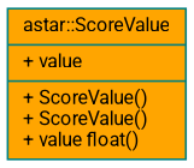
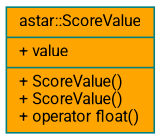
  digraph {
    fontname=Roboto
-   n1 [color=teal fillcolor=orange fontcolor=black fontname=Roboto fontsize=10 height=0.2 label="{astar::ScoreValue\n|+ value\l|+ ScoreValue()\l+ ScoreValue()\l+ value float()\l}" shape=record style=filled width=0.4]
+   n1 [color=teal fillcolor=orange fontcolor=black fontname=Roboto fontsize=10 height=0.2 label="{astar::ScoreValue\n|+ value\l|+ ScoreValue()\l+ ScoreValue()\l+ operator float()\l}" shape=record style=filled width=0.4]
  }
